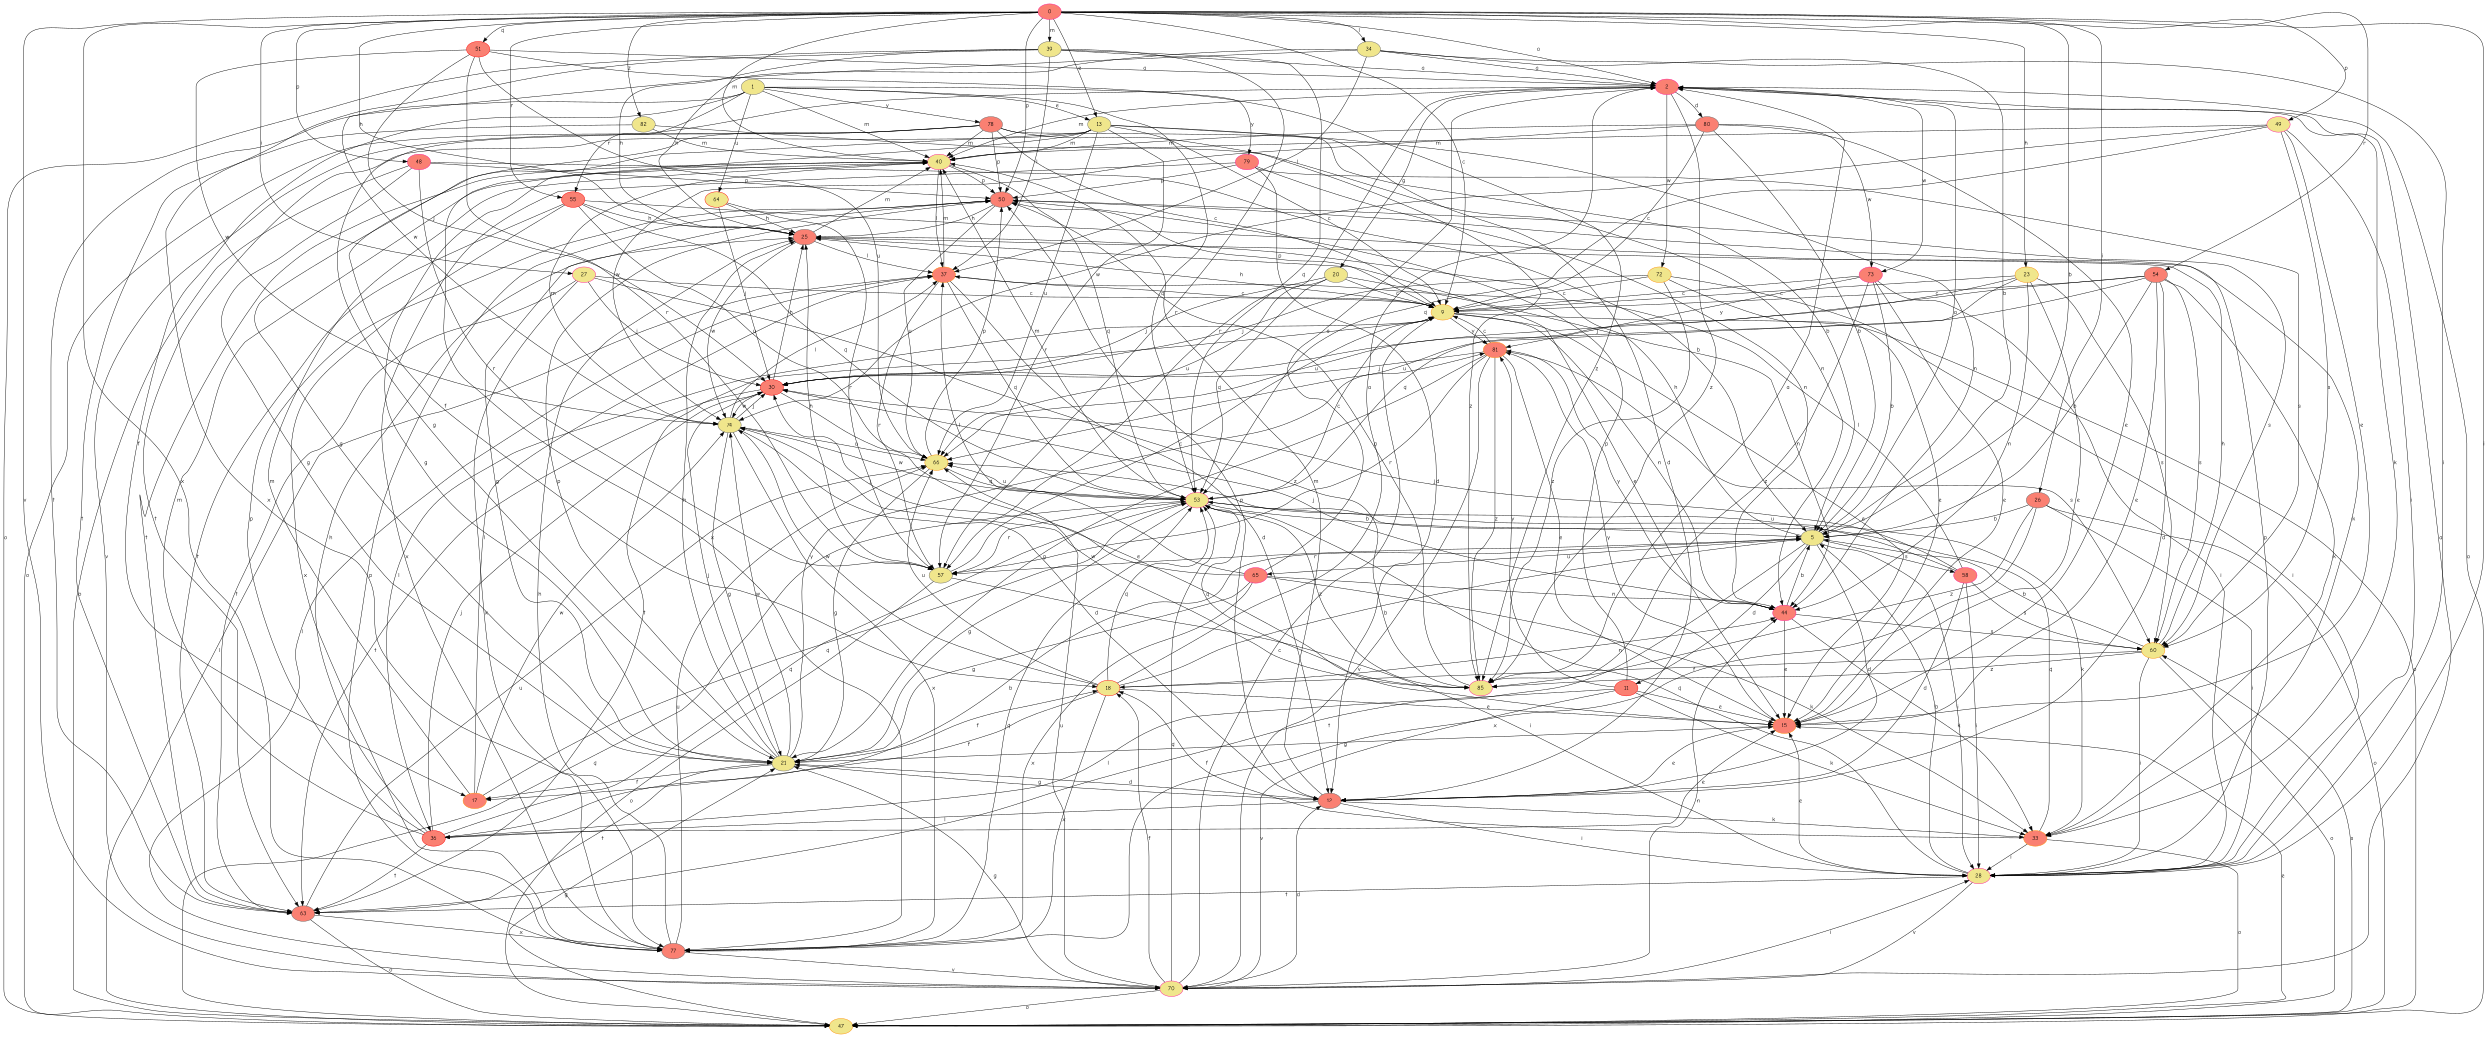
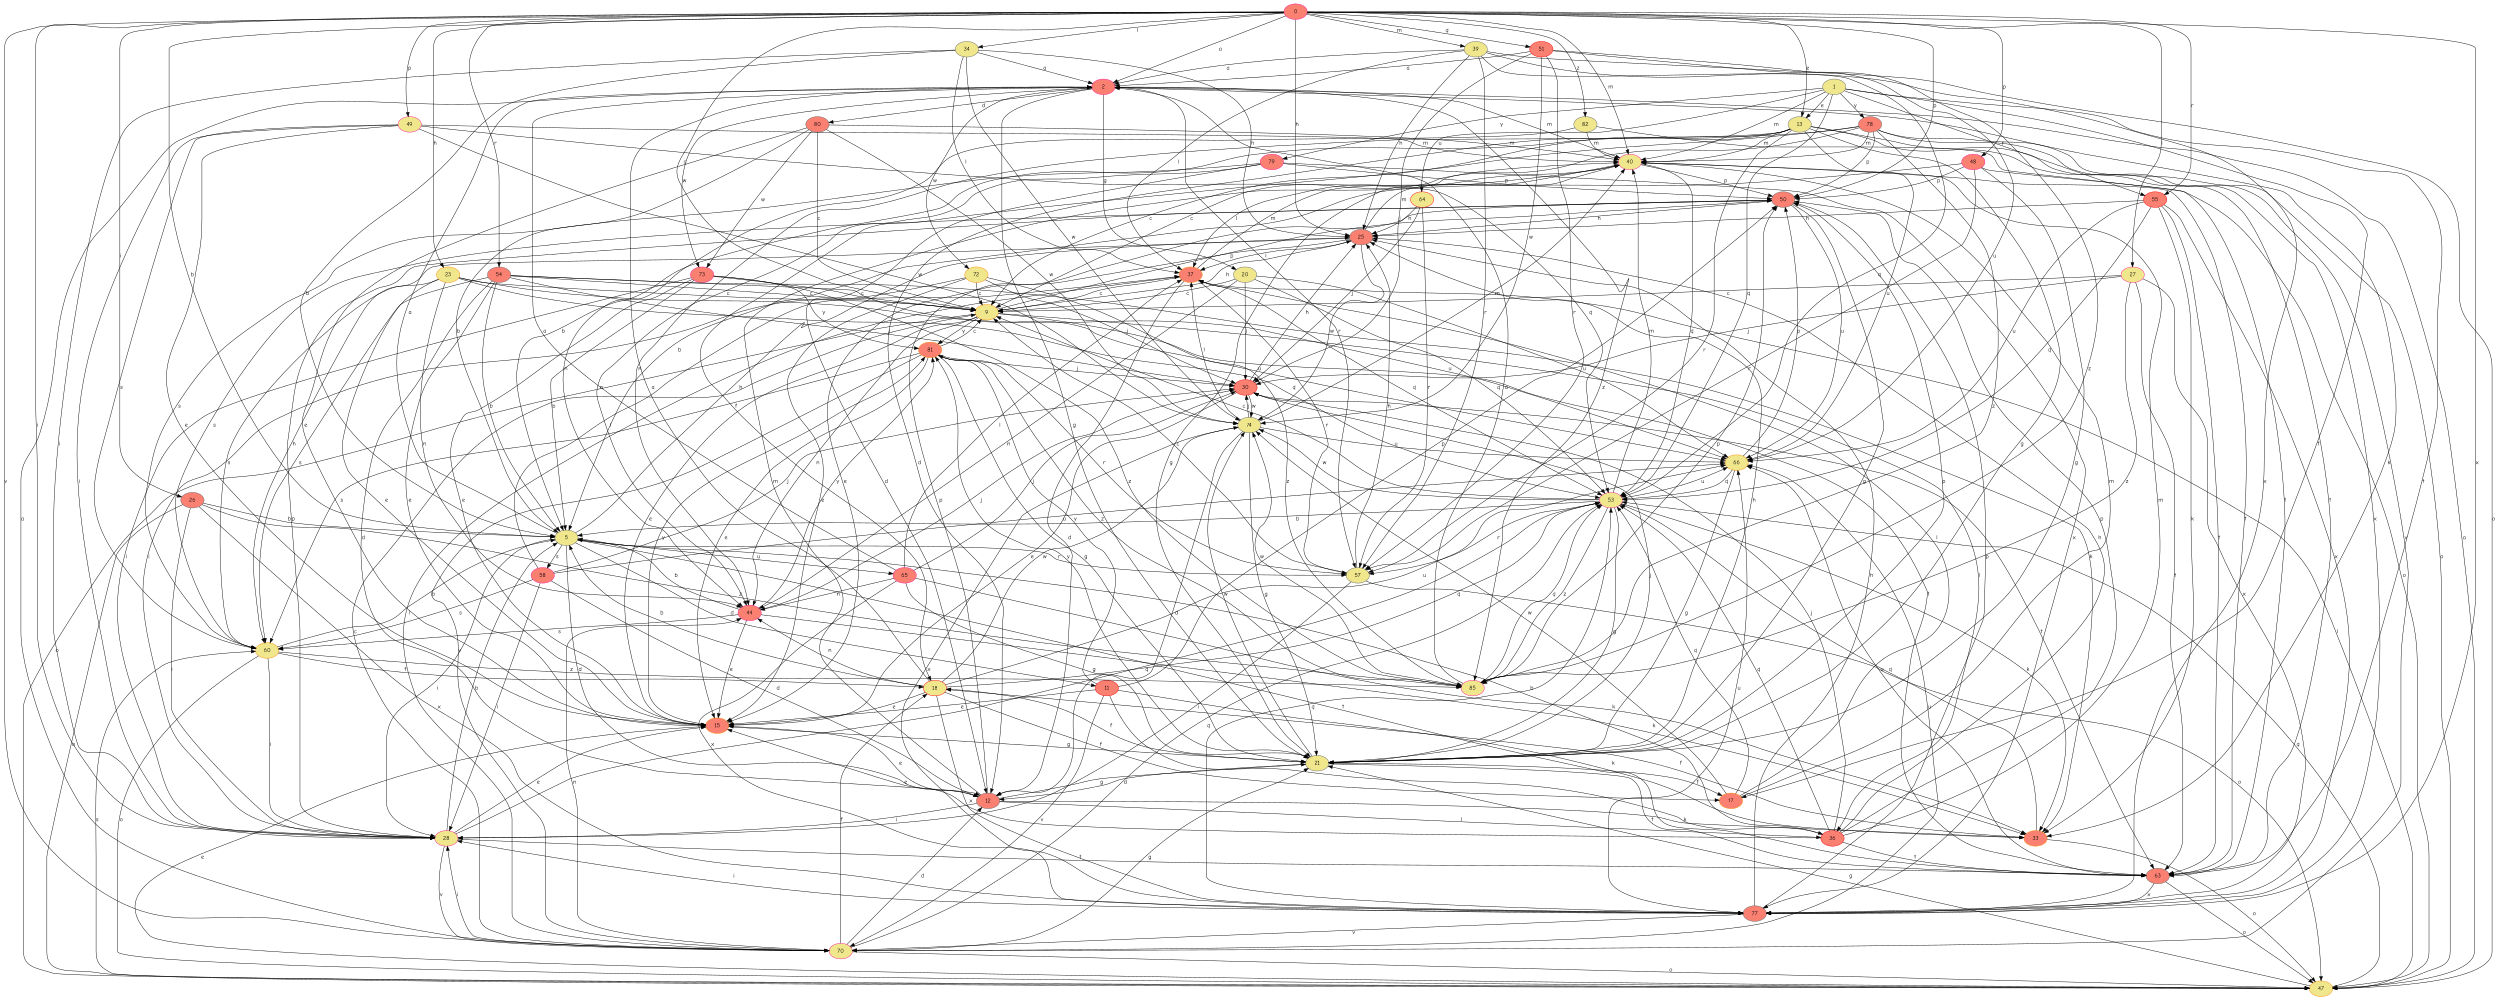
  strict digraph {
    fontname="Comic Neue"
    node [color=gray40 fillcolor=salmon fontname="Comic Neue" style=filled]
    edge [fontname="Comic Neue"]
    0 [color=deeppink]
    2 [color=deeppink]
    5 [fillcolor=khaki]
    9 [color=darkorange fillcolor=khaki]
    13 [fillcolor=khaki]
    23 [color=darkorange fillcolor=khaki]
    25
    26
    27 [color=deeppink fillcolor=khaki]
    28 [color=deeppink fillcolor=khaki]
    34 [fillcolor=khaki]
    39 [fillcolor=khaki]
    40 [color=deeppink fillcolor=khaki]
    48 [color=deeppink]
    49 [color=deeppink fillcolor=khaki]
    50
    51 [color=red]
    54
    55 [color=red]
    70 [color=deeppink fillcolor=khaki]
    77
    82 [fillcolor=khaki]
    n23 [label=80]
    20 [fillcolor=khaki]
    21 [fillcolor=khaki]
    33 [color=darkorange]
    57 [fillcolor=khaki]
    72 [color=darkorange fillcolor=khaki]
    73 [color=deeppink]
    85 [color=deeppink fillcolor=khaki]
    63
    11 [color=red]
    12
    58 [color=deeppink]
    65 [color=deeppink]
    15 [color=darkorange]
    36 [color=red]
    44 [color=deeppink]
    47 [color=darkorange fillcolor=khaki]
    81 [color=darkorange]
    66 [color=darkorange fillcolor=khaki]
    53 [color=deeppink fillcolor=khaki]
    60 [color=darkorange fillcolor=khaki]
    74 [fillcolor=khaki]
    37 [color=darkorange]
    30 [color=red]
    18 [color=red fillcolor=khaki]
    1 [fillcolor=khaki]
    17 [color=darkorange]
    64 [color=red fillcolor=khaki]
    78
    79 [color=deeppink]
    0 -> 2 [label=a]
    0 -> 5 [label=b]
    0 -> 9 [label=c]
    0 -> 13 [label=e]
    0 -> 23 [label=h]
    0 -> 25 [label=h]
    0 -> 26 [label=i]
    0 -> 27 [label=i]
    0 -> 28 [label=i]
    0 -> 34 [label=l]
    0 -> 39 [label=m]
    0 -> 40 [label=m]
    0 -> 48 [label=p]
    0 -> 49 [label=p]
    0 -> 50 [label=p]
    0 -> 51 [label=q]
    0 -> 54 [label=r]
    0 -> 55 [label=r]
    0 -> 70 [label=v]
    0 -> 77 [label=x]
    0 -> 82 [label=z]
    2 -> 40 [label=m]
    2 -> n23 [label=d]
    2 -> 20 [label=g]
    2 -> 21 [label=g]
    2 -> 33 [label=k]
    2 -> 57 [label=r]
    2 -> 72 [label=w]
    2 -> 73 [label=w]
    2 -> 85 [label=z]
    5 -> 2 [label=a]
    5 -> 25 [label=h]
    5 -> 28 [label=i]
    5 -> 57 [label=r]
    5 -> 63 [label=t]
    5 -> 11 [label=d]
    5 -> 12 [label=d]
    5 -> 58 [label=s]
    5 -> 65 [label=u]
    9 -> 25 [label=h]
    9 -> 50 [label=p]
    9 -> 63 [label=t]
    9 -> 15 [label=e]
    9 -> 36 [label=l]
    9 -> 44 [label=n]
    9 -> 47 [label=o]
    9 -> 81 [label=y]
    13 -> 9 [label=c]
    13 -> 40 [label=m]
    13 -> 77 [label=x]
    13 -> 21 [label=g]
    13 -> 57 [label=r]
    13 -> 63 [label=t]
    13 -> 12 [label=d]
    13 -> 44 [label=n]
    13 -> 66 [label=u]
    23 -> 9 [label=c]
    23 -> 15 [label=e]
    23 -> 44 [label=n]
    23 -> 66 [label=u]
    23 -> 53 [label=q]
    23 -> 60 [label=s]
    25 -> 40 [label=m]
    25 -> 15 [label=e]
    25 -> 74 [label=w]
    25 -> 37 [label=l]
    26 -> 5 [label=b]
    26 -> 28 [label=i]
    26 -> 77 [label=x]
    26 -> 85 [label=z]
    26 -> 47 [label=o]
    27 -> 9 [label=c]
    27 -> 77 [label=x]
    27 -> 85 [label=z]
    27 -> 63 [label=t]
    27 -> 30 [label=j]
    28 -> 5 [label=b]
    28 -> 50 [label=p]
    28 -> 70 [label=v]
    28 -> 63 [label=t]
    28 -> 15 [label=e]
    28 -> 53 [label=q]
    34 -> 2 [label=a]
    34 -> 5 [label=b]
    34 -> 25 [label=h]
    34 -> 28 [label=i]
    34 -> 74 [label=w]
    34 -> 37 [label=l]
    39 -> 2 [label=a]
    39 -> 25 [label=h]
    39 -> 77 [label=x]
    39 -> 57 [label=r]
    39 -> 47 [label=o]
    39 -> 53 [label=q]
    39 -> 37 [label=l]
    40 -> 50 [label=p]
    40 -> 21 [label=g]
    40 -> 63 [label=t]
    40 -> 53 [label=q]
    40 -> 37 [label=l]
    48 -> 5 [label=b]
    48 -> 50 [label=p]
    48 -> 21 [label=g]
    48 -> 57 [label=r]
    48 -> 47 [label=o]
    49 -> 28 [label=i]
    49 -> 40 [label=m]
    49 -> 15 [label=e]
    49 -> 53 [label=q]
    49 -> 60 [label=s]
    49 -> 74 [label=w]
    50 -> 25 [label=h]
    50 -> 21 [label=g]
    50 -> 66 [label=u]
    50 -> 60 [label=s]
    51 -> 2 [label=a]
    51 -> 57 [label=r]
    51 -> 85 [label=z]
    51 -> 66 [label=u]
    51 -> 74 [label=w]
    51 -> 30 [label=j]
    54 -> 5 [label=b]
    54 -> 9 [label=c]
    54 -> 33 [label=k]
    54 -> 12 [label=d]
    54 -> 15 [label=e]
    54 -> 66 [label=u]
    54 -> 60 [label=s]
    54 -> 30 [label=j]
    55 -> 25 [label=h]
    55 -> 77 [label=x]
    55 -> 33 [label=k]
    55 -> 63 [label=t]
    55 -> 66 [label=u]
    55 -> 53 [label=q]
    70 -> 2 [label=a]
    70 -> 9 [label=c]
    70 -> 28 [label=i]
    70 -> 21 [label=g]
    70 -> 12 [label=d]
    70 -> 44 [label=n]
    70 -> 47 [label=o]
    70 -> 66 [label=u]
    70 -> 53 [label=q]
    70 -> 37 [label=l]
    70 -> 18 [label=f]
    77 -> 25 [label=h]
-   33 -> 28 [label=i]
+   77 -> 28 [label=i]
    77 -> 50 [label=p]
    77 -> 70 [label=v]
    77 -> 66 [label=u]
    77 -> 53 [label=q]
    82 -> 40 [label=m]
    82 -> 63 [label=t]
    82 -> 44 [label=n]
    n23 -> 5 [label=b]
    n23 -> 9 [label=c]
    n23 -> 40 [label=m]
    n23 -> 73 [label=w]
    n23 -> 15 [label=e]
    n23 -> 74 [label=w]
    20 -> 9 [label=c]
    20 -> 44 [label=n]
    20 -> 66 [label=u]
    20 -> 53 [label=q]
    20 -> 30 [label=j]
    21 -> 25 [label=h]
    21 -> 50 [label=p]
    21 -> 63 [label=t]
    21 -> 12 [label=d]
    21 -> 81 [label=y]
    21 -> 74 [label=w]
    21 -> 30 [label=j]
    21 -> 18 [label=f]
    21 -> 17 [label=f]
    33 -> 47 [label=o]
    33 -> 53 [label=q]
    33 -> 18 [label=f]
    57 -> 9 [label=c]
    57 -> 25 [label=h]
    57 -> 28 [label=i]
    57 -> 47 [label=o]
    72 -> 9 [label=c]
    72 -> 28 [label=i]
    72 -> 85 [label=z]
    72 -> 15 [label=e]
    72 -> 30 [label=j]
    73 -> 5 [label=b]
    73 -> 9 [label=c]
    73 -> 28 [label=i]
    73 -> 85 [label=z]
    73 -> 15 [label=e]
    73 -> 81 [label=y]
    85 -> 2 [label=a]
    85 -> 50 [label=p]
    85 -> 53 [label=q]
    85 -> 74 [label=w]
    63 -> 77 [label=x]
    63 -> 47 [label=o]
    63 -> 66 [label=u]
    11 -> 50 [label=p]
    11 -> 70 [label=v]
    11 -> 33 [label=k]
    11 -> 15 [label=e]
    11 -> 36 [label=l]
    11 -> 81 [label=y]
    12 -> 28 [label=i]
    12 -> 40 [label=m]
    12 -> 50 [label=p]
    12 -> 21 [label=g]
    12 -> 33 [label=k]
    12 -> 15 [label=e]
    12 -> 36 [label=l]
    58 -> 28 [label=i]
    58 -> 12 [label=d]
    58 -> 66 [label=u]
    58 -> 60 [label=s]
    58 -> 37 [label=l]
    58 -> 30 [label=j]
    65 -> 2 [label=a]
    65 -> 77 [label=x]
    65 -> 21 [label=g]
    65 -> 33 [label=k]
    65 -> 44 [label=n]
    65 -> 37 [label=l]
    65 -> 30 [label=j]
    15 -> 21 [label=g]
    15 -> 81 [label=y]
    36 -> 5 [label=b]
    36 -> 25 [label=h]
    36 -> 40 [label=m]
    36 -> 50 [label=p]
    36 -> 63 [label=t]
    36 -> 15 [label=e]
    36 -> 53 [label=q]
    36 -> 30 [label=j]
    44 -> 5 [label=b]
    44 -> 33 [label=k]
    44 -> 15 [label=e]
    44 -> 81 [label=y]
    44 -> 60 [label=s]
    44 -> 30 [label=j]
    47 -> 2 [label=a]
    47 -> 21 [label=g]
    47 -> 15 [label=e]
    47 -> 53 [label=q]
    47 -> 60 [label=s]
    47 -> 37 [label=l]
    81 -> 9 [label=c]
    81 -> 70 [label=v]
    81 -> 21 [label=g]
    81 -> 57 [label=r]
    81 -> 85 [label=z]
    81 -> 15 [label=e]
    81 -> 60 [label=s]
    81 -> 30 [label=j]
    66 -> 50 [label=p]
    66 -> 21 [label=g]
    66 -> 53 [label=q]
    53 -> 5 [label=b]
    53 -> 9 [label=c]
    53 -> 40 [label=m]
    53 -> 21 [label=g]
    53 -> 33 [label=k]
    53 -> 57 [label=r]
    53 -> 85 [label=z]
    53 -> 66 [label=u]
    53 -> 74 [label=w]
    60 -> 5 [label=b]
-   60 -> 25 [label=h]
+   25 -> 60 [label=h]
    60 -> 28 [label=i]
    60 -> 85 [label=z]
    60 -> 47 [label=o]
    60 -> 18 [label=f]
    74 -> 40 [label=m]
    74 -> 77 [label=x]
    74 -> 21 [label=g]
    74 -> 12 [label=d]
    74 -> 66 [label=u]
    74 -> 37 [label=l]
    74 -> 30 [label=j]
    37 -> 9 [label=c]
    37 -> 40 [label=m]
    37 -> 57 [label=r]
    37 -> 12 [label=d]
    37 -> 53 [label=q]
    30 -> 25 [label=h]
    30 -> 63 [label=t]
    30 -> 15 [label=e]
    30 -> 74 [label=w]
    18 -> 2 [label=a]
    18 -> 5 [label=b]
    18 -> 77 [label=x]
    18 -> 15 [label=e]
    18 -> 44 [label=n]
    18 -> 66 [label=u]
    18 -> 53 [label=q]
    18 -> 74 [label=w]
    18 -> 17 [label=f]
    1 -> 13 [label=e]
    1 -> 40 [label=m]
    1 -> 55 [label=r]
    1 -> 63 [label=t]
    1 -> 53 [label=q]
    1 -> 17 [label=f]
    1 -> 64 [label=u]
    1 -> 78 [label=y]
    1 -> 79 [label=y]
    17 -> 40 [label=m]
    17 -> 53 [label=q]
    17 -> 74 [label=w]
    17 -> 37 [label=l]
    64 -> 25 [label=h]
    64 -> 57 [label=r]
    64 -> 30 [label=j]
    78 -> 5 [label=b]
    78 -> 9 [label=c]
    78 -> 40 [label=m]
    78 -> 50 [label=p]
    78 -> 70 [label=v]
    78 -> 85 [label=z]
    78 -> 47 [label=o]
    78 -> 18 [label=f]
    79 -> 50 [label=p]
    79 -> 77 [label=x]
    79 -> 12 [label=d]
    79 -> 44 [label=n]
    79 -> 60 [label=s]
  }
